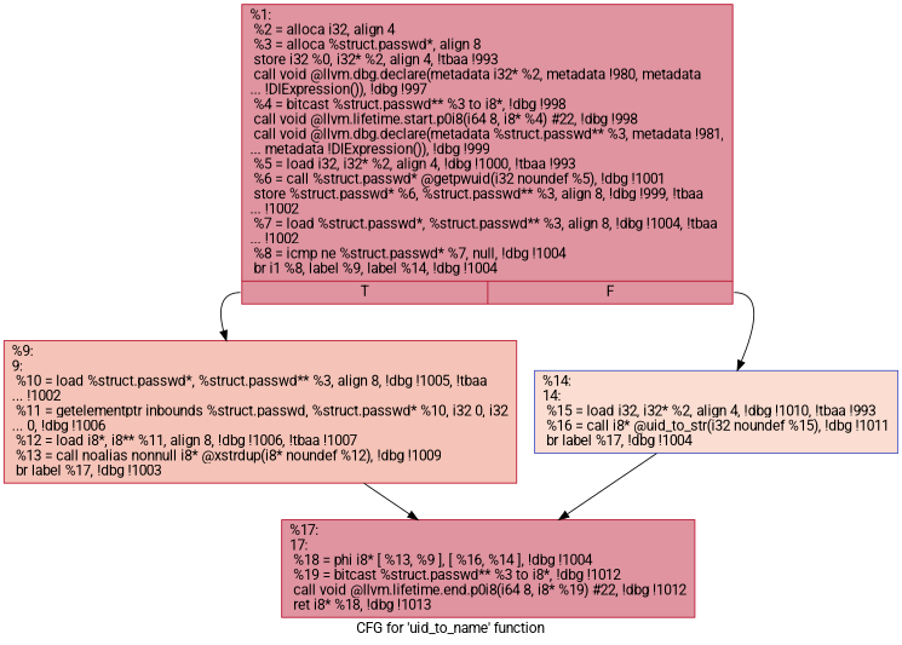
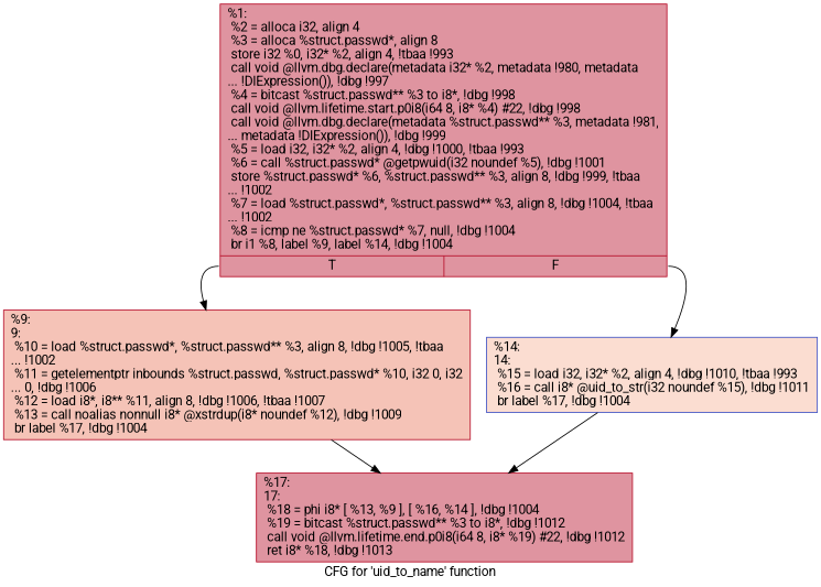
  digraph {
    label="CFG for 'uid_to_name' function"
    fontname=Roboto
    node [color="#b70d28ff" fillcolor="#b70d2870" shape=record style=filled fontname=Roboto]
    edge [fontname=Roboto]
    n1 [label="{%1:\l  %2 = alloca i32, align 4\l  %3 = alloca %struct.passwd*, align 8\l  store i32 %0, i32* %2, align 4, !tbaa !993\l  call void @llvm.dbg.declare(metadata i32* %2, metadata !980, metadata\l... !DIExpression()), !dbg !997\l  %4 = bitcast %struct.passwd** %3 to i8*, !dbg !998\l  call void @llvm.lifetime.start.p0i8(i64 8, i8* %4) #22, !dbg !998\l  call void @llvm.dbg.declare(metadata %struct.passwd** %3, metadata !981,\l... metadata !DIExpression()), !dbg !999\l  %5 = load i32, i32* %2, align 4, !dbg !1000, !tbaa !993\l  %6 = call %struct.passwd* @getpwuid(i32 noundef %5), !dbg !1001\l  store %struct.passwd* %6, %struct.passwd** %3, align 8, !dbg !999, !tbaa\l... !1002\l  %7 = load %struct.passwd*, %struct.passwd** %3, align 8, !dbg !1004, !tbaa\l... !1002\l  %8 = icmp ne %struct.passwd* %7, null, !dbg !1004\l  br i1 %8, label %9, label %14, !dbg !1004\l|{<s0>T|<s1>F}}"]
-   n2 [fillcolor="#e8765c70" label="{%9:\l9:                                                \l  %10 = load %struct.passwd*, %struct.passwd** %3, align 8, !dbg !1005, !tbaa\l... !1002\l  %11 = getelementptr inbounds %struct.passwd, %struct.passwd* %10, i32 0, i32\l... 0, !dbg !1006\l  %12 = load i8*, i8** %11, align 8, !dbg !1006, !tbaa !1007\l  %13 = call noalias nonnull i8* @xstrdup(i8* noundef %12), !dbg !1009\l  br label %17, !dbg !1003\l}"]
+   n2 [fillcolor="#e8765c70" label="{%9:\l9:                                                \l  %10 = load %struct.passwd*, %struct.passwd** %3, align 8, !dbg !1005, !tbaa\l... !1002\l  %11 = getelementptr inbounds %struct.passwd, %struct.passwd* %10, i32 0, i32\l... 0, !dbg !1006\l  %12 = load i8*, i8** %11, align 8, !dbg !1006, !tbaa !1007\l  %13 = call noalias nonnull i8* @xstrdup(i8* noundef %12), !dbg !1009\l  br label %17, !dbg !1004\l}"]
    n3 [color="#3d50c3ff" fillcolor="#f7b39670" label="{%14:\l14:                                               \l  %15 = load i32, i32* %2, align 4, !dbg !1010, !tbaa !993\l  %16 = call i8* @uid_to_str(i32 noundef %15), !dbg !1011\l  br label %17, !dbg !1004\l}"]
    n4 [label="{%17:\l17:                                               \l  %18 = phi i8* [ %13, %9 ], [ %16, %14 ], !dbg !1004\l  %19 = bitcast %struct.passwd** %3 to i8*, !dbg !1012\l  call void @llvm.lifetime.end.p0i8(i64 8, i8* %19) #22, !dbg !1012\l  ret i8* %18, !dbg !1013\l}"]
    n1 -> n2 [tailport=s0]
    n1 -> n3 [tailport=s1]
    n2 -> n4
    n3 -> n4
  }
